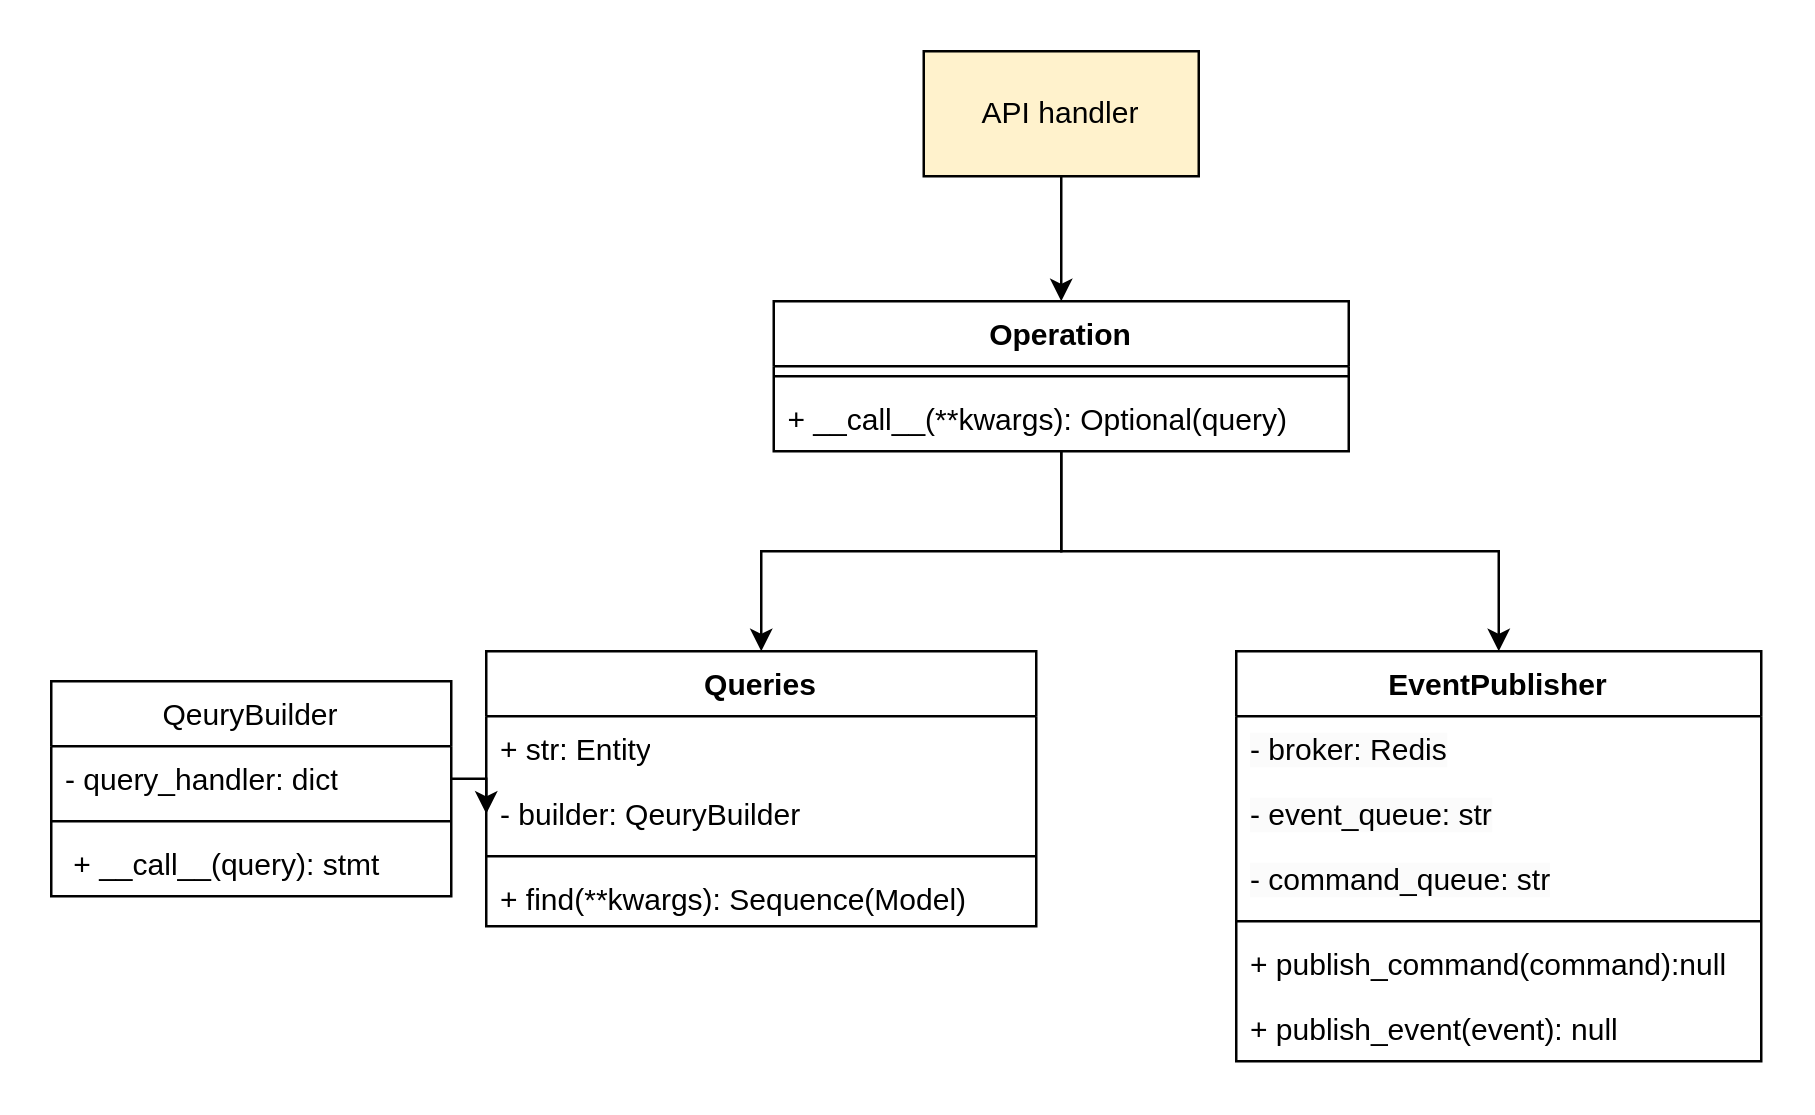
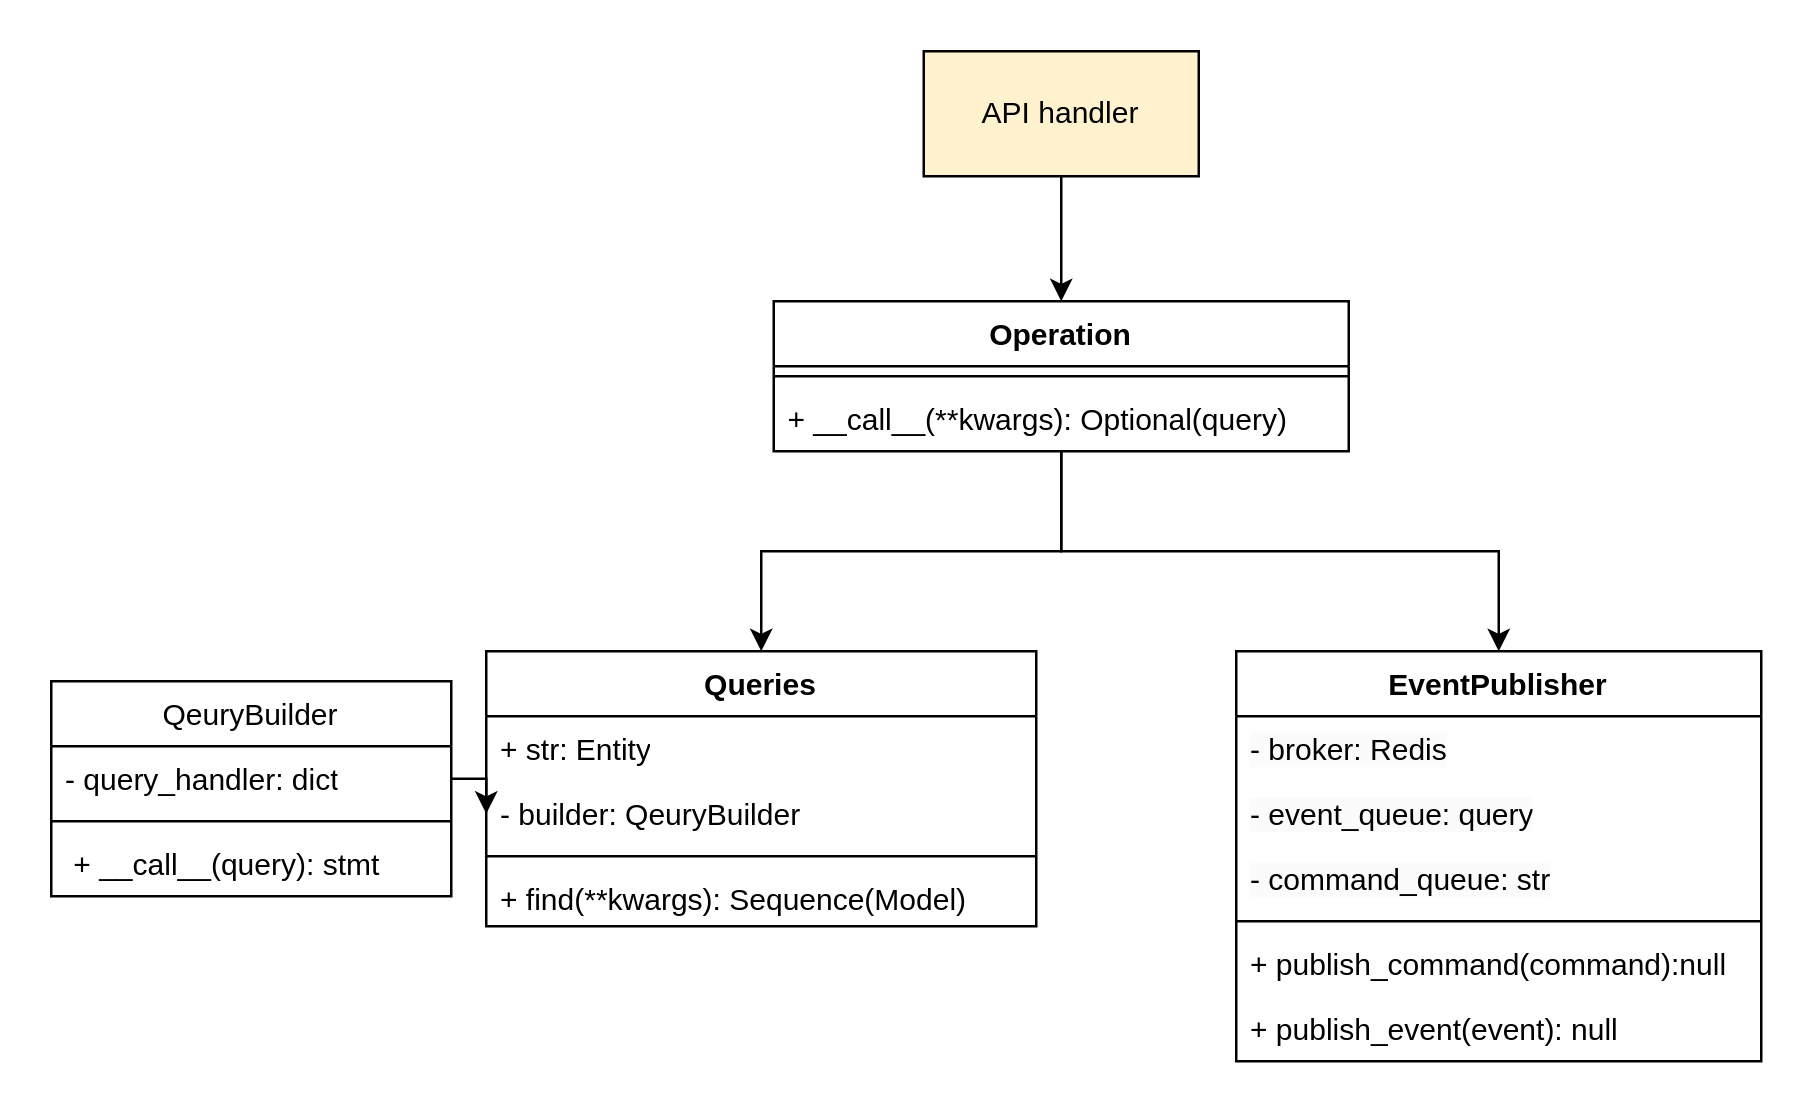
  <mxCell id="0" />
  <mxCell id="1" parent="0" />
  <mxCell id="2" value="EventPublisher" style="swimlane;fontStyle=1;align=center;verticalAlign=top;childLayout=stackLayout;horizontal=1;startSize=26;horizontalStack=0;resizeParent=1;resizeParentMax=0;resizeLast=0;collapsible=1;marginBottom=0;whiteSpace=wrap;html=1;" parent="1" vertex="1"><mxGeometry x="494" y="260" width="210" height="164" as="geometry" /></mxCell>
  <mxCell id="3" value="&lt;span style=&quot;color: rgb(0, 0, 0); font-family: Helvetica; font-size: 12px; font-style: normal; font-variant-ligatures: normal; font-variant-caps: normal; font-weight: 400; letter-spacing: normal; orphans: 2; text-align: left; text-indent: 0px; text-transform: none; widows: 2; word-spacing: 0px; -webkit-text-stroke-width: 0px; white-space: normal; background-color: rgb(251, 251, 251); text-decoration-thickness: initial; text-decoration-style: initial; text-decoration-color: initial; float: none; display: inline !important;&quot;&gt;- broker: Redis&lt;/span&gt;" style="text;strokeColor=none;fillColor=none;align=left;verticalAlign=top;spacingLeft=4;spacingRight=4;overflow=hidden;rotatable=0;points=[[0,0.5],[1,0.5]];portConstraint=eastwest;whiteSpace=wrap;html=1;" parent="2" vertex="1"><mxGeometry y="26" width="210" height="26" as="geometry" /></mxCell>
- <mxCell id="4" value="&lt;span style=&quot;color: rgb(0, 0, 0); font-family: Helvetica; font-size: 12px; font-style: normal; font-variant-ligatures: normal; font-variant-caps: normal; font-weight: 400; letter-spacing: normal; orphans: 2; text-align: left; text-indent: 0px; text-transform: none; widows: 2; word-spacing: 0px; -webkit-text-stroke-width: 0px; white-space: normal; background-color: rgb(251, 251, 251); text-decoration-thickness: initial; text-decoration-style: initial; text-decoration-color: initial; float: none; display: inline !important;&quot;&gt;- event_queue: str&lt;/span&gt;" style="text;strokeColor=none;fillColor=none;align=left;verticalAlign=top;spacingLeft=4;spacingRight=4;overflow=hidden;rotatable=0;points=[[0,0.5],[1,0.5]];portConstraint=eastwest;whiteSpace=wrap;html=1;" parent="2" vertex="1"><mxGeometry y="52" width="210" height="26" as="geometry" /></mxCell>
+ <mxCell id="4" value="&lt;span style=&quot;color: rgb(0, 0, 0); font-family: Helvetica; font-size: 12px; font-style: normal; font-variant-ligatures: normal; font-variant-caps: normal; font-weight: 400; letter-spacing: normal; orphans: 2; text-align: left; text-indent: 0px; text-transform: none; widows: 2; word-spacing: 0px; -webkit-text-stroke-width: 0px; white-space: normal; background-color: rgb(251, 251, 251); text-decoration-thickness: initial; text-decoration-style: initial; text-decoration-color: initial; float: none; display: inline !important;&quot;&gt;- event_queue: query&lt;/span&gt;" style="text;strokeColor=none;fillColor=none;align=left;verticalAlign=top;spacingLeft=4;spacingRight=4;overflow=hidden;rotatable=0;points=[[0,0.5],[1,0.5]];portConstraint=eastwest;whiteSpace=wrap;html=1;" parent="2" vertex="1"><mxGeometry y="52" width="210" height="26" as="geometry" /></mxCell>
  <mxCell id="5" value="&lt;span style=&quot;color: rgb(0, 0, 0); font-family: Helvetica; font-size: 12px; font-style: normal; font-variant-ligatures: normal; font-variant-caps: normal; font-weight: 400; letter-spacing: normal; orphans: 2; text-align: left; text-indent: 0px; text-transform: none; widows: 2; word-spacing: 0px; -webkit-text-stroke-width: 0px; white-space: normal; background-color: rgb(251, 251, 251); text-decoration-thickness: initial; text-decoration-style: initial; text-decoration-color: initial; float: none; display: inline !important;&quot;&gt;- command_queue: str&lt;/span&gt;" style="text;strokeColor=none;fillColor=none;align=left;verticalAlign=top;spacingLeft=4;spacingRight=4;overflow=hidden;rotatable=0;points=[[0,0.5],[1,0.5]];portConstraint=eastwest;whiteSpace=wrap;html=1;" parent="2" vertex="1"><mxGeometry y="78" width="210" height="26" as="geometry" /></mxCell>
  <mxCell id="6" value="" style="line;strokeWidth=1;fillColor=none;align=left;verticalAlign=middle;spacingTop=-1;spacingLeft=3;spacingRight=3;rotatable=0;labelPosition=right;points=[];portConstraint=eastwest;strokeColor=inherit;" parent="2" vertex="1"><mxGeometry y="104" width="210" height="8" as="geometry" /></mxCell>
  <mxCell id="7" value="+ publish_command(command):null" style="text;strokeColor=none;fillColor=none;align=left;verticalAlign=top;spacingLeft=4;spacingRight=4;overflow=hidden;rotatable=0;points=[[0,0.5],[1,0.5]];portConstraint=eastwest;whiteSpace=wrap;html=1;" parent="2" vertex="1"><mxGeometry y="112" width="210" height="26" as="geometry" /></mxCell>
  <mxCell id="8" value="+ publish_event(event): null" style="text;strokeColor=none;fillColor=none;align=left;verticalAlign=top;spacingLeft=4;spacingRight=4;overflow=hidden;rotatable=0;points=[[0,0.5],[1,0.5]];portConstraint=eastwest;whiteSpace=wrap;html=1;" parent="2" vertex="1"><mxGeometry y="138" width="210" height="26" as="geometry" /></mxCell>
  <mxCell id="9" style="edgeStyle=orthogonalEdgeStyle;rounded=0;orthogonalLoop=1;jettySize=auto;html=1;" parent="1" source="11" target="14" edge="1"><mxGeometry relative="1" as="geometry" /></mxCell>
  <mxCell id="10" style="edgeStyle=orthogonalEdgeStyle;rounded=0;orthogonalLoop=1;jettySize=auto;html=1;entryX=0.5;entryY=0;entryDx=0;entryDy=0;" parent="1" source="11" target="2" edge="1"><mxGeometry relative="1" as="geometry" /></mxCell>
  <mxCell id="11" value="Operation" style="swimlane;fontStyle=1;align=center;verticalAlign=top;childLayout=stackLayout;horizontal=1;startSize=26;horizontalStack=0;resizeParent=1;resizeParentMax=0;resizeLast=0;collapsible=1;marginBottom=0;whiteSpace=wrap;html=1;" parent="1" vertex="1"><mxGeometry x="309" y="120" width="230" height="60" as="geometry" /></mxCell>
  <mxCell id="12" value="" style="line;strokeWidth=1;fillColor=none;align=left;verticalAlign=middle;spacingTop=-1;spacingLeft=3;spacingRight=3;rotatable=0;labelPosition=right;points=[];portConstraint=eastwest;strokeColor=inherit;" parent="11" vertex="1"><mxGeometry y="26" width="230" height="8" as="geometry" /></mxCell>
  <mxCell id="13" value="+ __call__(**kwargs): Optional(query)" style="text;strokeColor=none;fillColor=none;align=left;verticalAlign=top;spacingLeft=4;spacingRight=4;overflow=hidden;rotatable=0;points=[[0,0.5],[1,0.5]];portConstraint=eastwest;whiteSpace=wrap;html=1;" parent="11" vertex="1"><mxGeometry y="34" width="230" height="26" as="geometry" /></mxCell>
  <mxCell id="14" value="Queries" style="swimlane;fontStyle=1;align=center;verticalAlign=top;childLayout=stackLayout;horizontal=1;startSize=26;horizontalStack=0;resizeParent=1;resizeParentMax=0;resizeLast=0;collapsible=1;marginBottom=0;whiteSpace=wrap;html=1;" parent="1" vertex="1"><mxGeometry x="194" y="260" width="220" height="110" as="geometry" /></mxCell>
  <mxCell id="15" value="+ str: Entity" style="text;strokeColor=none;fillColor=none;align=left;verticalAlign=top;spacingLeft=4;spacingRight=4;overflow=hidden;rotatable=0;points=[[0,0.5],[1,0.5]];portConstraint=eastwest;whiteSpace=wrap;html=1;" parent="14" vertex="1"><mxGeometry y="26" width="220" height="26" as="geometry" /></mxCell>
  <mxCell id="16" value="- builder: QeuryBuilder" style="text;strokeColor=none;fillColor=none;align=left;verticalAlign=top;spacingLeft=4;spacingRight=4;overflow=hidden;rotatable=0;points=[[0,0.5],[1,0.5]];portConstraint=eastwest;whiteSpace=wrap;html=1;" vertex="1" parent="14"><mxGeometry y="52" width="220" height="26" as="geometry" /></mxCell>
  <mxCell id="17" value="" style="line;strokeWidth=1;fillColor=none;align=left;verticalAlign=middle;spacingTop=-1;spacingLeft=3;spacingRight=3;rotatable=0;labelPosition=right;points=[];portConstraint=eastwest;strokeColor=inherit;" parent="14" vertex="1"><mxGeometry y="78" width="220" height="8" as="geometry" /></mxCell>
  <mxCell id="18" value="+ find(**kwargs)&lt;span style=&quot;color: rgba(0, 0, 0, 0); font-family: monospace; font-size: 0px; text-wrap-mode: nowrap;&quot;&gt;%3CmxGraphModel%3E%3Croot%3E%3CmxCell%20id%3D%220%22%2F%3E%3CmxCell%20id%3D%221%22%20parent%3D%220%22%2F%3E%3CmxCell%20id%3D%222%22%20value%3D%22MessageBus%22%20style%3D%22swimlane%3BfontStyle%3D1%3Balign%3Dcenter%3BverticalAlign%3Dtop%3BchildLayout%3DstackLayout%3Bhorizontal%3D1%3BstartSize%3D26%3BhorizontalStack%3D0%3BresizeParent%3D1%3BresizeParentMax%3D0%3BresizeLast%3D0%3Bcollapsible%3D1%3BmarginBottom%3D0%3BwhiteSpace%3Dwrap%3Bhtml%3D1%3B%22%20vertex%3D%221%22%20parent%3D%221%22%3E%3CmxGeometry%20x%3D%22484%22%20y%3D%22310%22%20width%3D%22160%22%20height%3D%2286%22%20as%3D%22geometry%22%2F%3E%3C%2FmxCell%3E%3CmxCell%20id%3D%223%22%20value%3D%22%2B%20field%3A%20type%22%20style%3D%22text%3BstrokeColor%3Dnone%3BfillColor%3Dnone%3Balign%3Dleft%3BverticalAlign%3Dtop%3BspacingLeft%3D4%3BspacingRight%3D4%3Boverflow%3Dhidden%3Brotatable%3D0%3Bpoints%3D%5B%5B0%2C0.5%5D%2C%5B1%2C0.5%5D%5D%3BportConstraint%3Deastwest%3BwhiteSpace%3Dwrap%3Bhtml%3D1%3B%22%20vertex%3D%221%22%20parent%3D%222%22%3E%3CmxGeometry%20y%3D%2226%22%20width%3D%22160%22%20height%3D%2226%22%20as%3D%22geometry%22%2F%3E%3C%2FmxCell%3E%3CmxCell%20id%3D%224%22%20value%3D%22%22%20style%3D%22line%3BstrokeWidth%3D1%3BfillColor%3Dnone%3Balign%3Dleft%3BverticalAlign%3Dmiddle%3BspacingTop%3D-1%3BspacingLeft%3D3%3BspacingRight%3D3%3Brotatable%3D0%3BlabelPosition%3Dright%3Bpoints%3D%5B%5D%3BportConstraint%3Deastwest%3BstrokeColor%3Dinherit%3B%22%20vertex%3D%221%22%20parent%3D%222%22%3E%3CmxGeometry%20y%3D%2252%22%20width%3D%22160%22%20height%3D%228%22%20as%3D%22geometry%22%2F%3E%3C%2FmxCell%3E%3CmxCell%20id%3D%225%22%20value%3D%22%2B%20method(type)%3A%20type%22%20style%3D%22text%3BstrokeColor%3Dnone%3BfillColor%3Dnone%3Balign%3Dleft%3BverticalAlign%3Dtop%3BspacingLeft%3D4%3BspacingRight%3D4%3Boverflow%3Dhidden%3Brotatable%3D0%3Bpoints%3D%5B%5B0%2C0.5%5D%2C%5B1%2C0.5%5D%5D%3BportConstraint%3Deastwest%3BwhiteSpace%3Dwrap%3Bhtml%3D1%3B%22%20vertex%3D%221%22%20parent%3D%222%22%3E%3CmxGeometry%20y%3D%2260%22%20width%3D%22160%22%20height%3D%2226%22%20as%3D%22geometry%22%2F%3E%3C%2FmxCell%3E%3C%2Froot%3E%3C%2FmxGraphModel%3E&lt;/span&gt;&lt;span style=&quot;color: rgba(0, 0, 0, 0); font-family: monospace; font-size: 0px; text-wrap-mode: nowrap;&quot;&gt;%3CmxGraphModel%3E%3Croot%3E%3CmxCell%20id%3D%220%22%2F%3E%3CmxCell%20id%3D%221%22%20parent%3D%220%22%2F%3E%3CmxCell%20id%3D%222%22%20value%3D%22MessageBus%22%20style%3D%22swimlane%3BfontStyle%3D1%3Balign%3Dcenter%3BverticalAlign%3Dtop%3BchildLayout%3DstackLayout%3Bhorizontal%3D1%3BstartSize%3D26%3BhorizontalStack%3D0%3BresizeParent%3D1%3BresizeParentMax%3D0%3BresizeLast%3D0%3Bcollapsible%3D1%3BmarginBottom%3D0%3BwhiteSpace%3Dwrap%3Bhtml%3D1%3B%22%20vertex%3D%221%22%20parent%3D%221%22%3E%3CmxGeometry%20x%3D%22484%22%20y%3D%22310%22%20width%3D%22160%22%20height%3D%2286%22%20as%3D%22geometry%22%2F%3E%3C%2FmxCell%3E%3CmxCell%20id%3D%223%22%20value%3D%22%2B%20field%3A%20type%22%20style%3D%22text%3BstrokeColor%3Dnone%3BfillColor%3Dnone%3Balign%3Dleft%3BverticalAlign%3Dtop%3BspacingLeft%3D4%3BspacingRight%3D4%3Boverflow%3Dhidden%3Brotatable%3D0%3Bpoints%3D%5B%5B0%2C0.5%5D%2C%5B1%2C0.5%5D%5D%3BportConstraint%3Deastwest%3BwhiteSpace%3Dwrap%3Bhtml%3D1%3B%22%20vertex%3D%221%22%20parent%3D%222%22%3E%3CmxGeometry%20y%3D%2226%22%20width%3D%22160%22%20height%3D%2226%22%20as%3D%22geometry%22%2F%3E%3C%2FmxCell%3E%3CmxCell%20id%3D%224%22%20value%3D%22%22%20style%3D%22line%3BstrokeWidth%3D1%3BfillColor%3Dnone%3Balign%3Dleft%3BverticalAlign%3Dmiddle%3BspacingTop%3D-1%3BspacingLeft%3D3%3BspacingRight%3D3%3Brotatable%3D0%3BlabelPosition%3Dright%3Bpoints%3D%5B%5D%3BportConstraint%3Deastwest%3BstrokeColor%3Dinherit%3B%22%20vertex%3D%221%22%20parent%3D%222%22%3E%3CmxGeometry%20y%3D%2252%22%20width%3D%22160%22%20height%3D%228%22%20as%3D%22geometry%22%2F%3E%3C%2FmxCell%3E%3CmxCell%20id%3D%225%22%20value%3D%22%2B%20method(type)%3A%20type%22%20style%3D%22text%3BstrokeColor%3Dnone%3BfillColor%3Dnone%3Balign%3Dleft%3BverticalAlign%3Dtop%3BspacingLeft%3D4%3BspacingRight%3D4%3Boverflow%3Dhidden%3Brotatable%3D0%3Bpoints%3D%5B%5B0%2C0.5%5D%2C%5B1%2C0.5%5D%5D%3BportConstraint%3Deastwest%3BwhiteSpace%3Dwrap%3Bhtml%3D1%3B%22%20vertex%3D%221%22%20parent%3D%222%22%3E%3CmxGeometry%20y%3D%2260%22%20width%3D%22160%22%20height%3D%2226%22%20as%3D%22geometry%22%2F%3E%3C%2FmxCell%3E%3C%2Froot%3E%3C%2FmxGraphModel%3E_all_____&lt;/span&gt;: Sequence(Model)" style="text;strokeColor=none;fillColor=none;align=left;verticalAlign=top;spacingLeft=4;spacingRight=4;overflow=hidden;rotatable=0;points=[[0,0.5],[1,0.5]];portConstraint=eastwest;whiteSpace=wrap;html=1;" parent="14" vertex="1"><mxGeometry y="86" width="220" height="24" as="geometry" /></mxCell>
  <mxCell id="19" style="edgeStyle=orthogonalEdgeStyle;rounded=0;orthogonalLoop=1;jettySize=auto;html=1;" parent="1" source="20" target="11" edge="1"><mxGeometry relative="1" as="geometry" /></mxCell>
  <mxCell id="20" value="API handler" style="html=1;whiteSpace=wrap;fillColor=#fff2cc;" parent="1" vertex="1"><mxGeometry x="369" y="20" width="110" height="50" as="geometry" /></mxCell>
  <mxCell id="21" value="&lt;span style=&quot;font-weight: 400; text-align: left;&quot;&gt;QeuryBuilder&lt;/span&gt;" style="swimlane;fontStyle=1;align=center;verticalAlign=top;childLayout=stackLayout;horizontal=1;startSize=26;horizontalStack=0;resizeParent=1;resizeParentMax=0;resizeLast=0;collapsible=1;marginBottom=0;whiteSpace=wrap;html=1;" vertex="1" parent="1"><mxGeometry x="20" y="272" width="160" height="86" as="geometry" /></mxCell>
  <mxCell id="22" value="- query_handler: dict" style="text;strokeColor=none;fillColor=none;align=left;verticalAlign=top;spacingLeft=4;spacingRight=4;overflow=hidden;rotatable=0;points=[[0,0.5],[1,0.5]];portConstraint=eastwest;whiteSpace=wrap;html=1;" vertex="1" parent="21"><mxGeometry y="26" width="160" height="26" as="geometry" /></mxCell>
  <mxCell id="23" value="" style="line;strokeWidth=1;fillColor=none;align=left;verticalAlign=middle;spacingTop=-1;spacingLeft=3;spacingRight=3;rotatable=0;labelPosition=right;points=[];portConstraint=eastwest;strokeColor=inherit;" vertex="1" parent="21"><mxGeometry y="52" width="160" height="8" as="geometry" /></mxCell>
  <mxCell id="24" value="&amp;nbsp;+ __call__(query): stmt" style="text;strokeColor=none;fillColor=none;align=left;verticalAlign=top;spacingLeft=4;spacingRight=4;overflow=hidden;rotatable=0;points=[[0,0.5],[1,0.5]];portConstraint=eastwest;whiteSpace=wrap;html=1;" vertex="1" parent="21"><mxGeometry y="60" width="160" height="26" as="geometry" /></mxCell>
  <mxCell id="25" style="edgeStyle=orthogonalEdgeStyle;rounded=0;orthogonalLoop=1;jettySize=auto;html=1;exitX=1;exitY=0.5;exitDx=0;exitDy=0;entryX=0;entryY=0.5;entryDx=0;entryDy=0;" edge="1" parent="1" source="22" target="16"><mxGeometry relative="1" as="geometry" /></mxCell>
